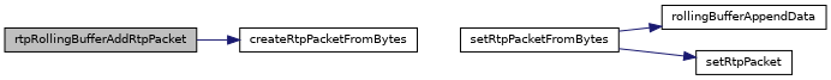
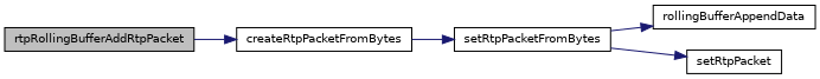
  digraph {
    rankdir=LR
    node [color=black fillcolor=white fontname=Helvetica fontsize=10 shape=record style=filled]
    edge [color=midnightblue fontname=Helvetica fontsize=10 labelfontname=Helvetica labelfontsize=10 style=solid]
    n1 [fillcolor=grey75 fontcolor=black height=0.2 label=rtpRollingBufferAddRtpPacket width=0.4]
    n2 [height=0.2 label=createRtpPacketFromBytes width=0.4]
    n3 [height=0.2 label=setRtpPacketFromBytes width=0.4]
    n4 [height=0.2 label=rollingBufferAppendData width=0.4]
    n5 [height=0.2 label=setRtpPacket width=0.4]
    n1 -> n2
+   n2 -> n3
    n3 -> n4
    n3 -> n5
  }
